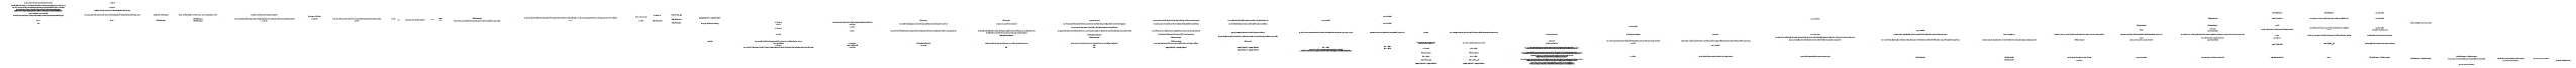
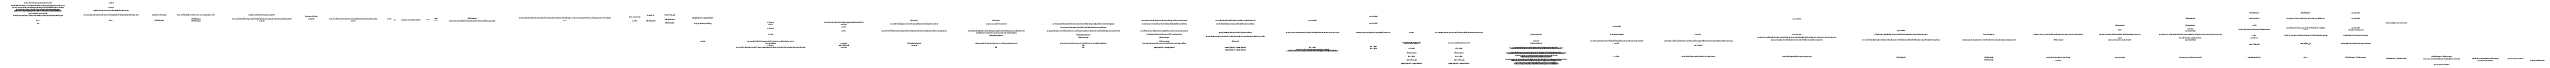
  digraph {
    rankdir=LR
    n1 [label=START]
    n2 [label=input]
    n3 [label="You: Stomp your feet for warmth, brushing off the snow. [Finish thought.]"]
    n4 [label="IsKimHere()"]
    n5 [label="Shivers: A chill comes over you, crawling down your back. The sand under your feet is wet. Somewhere in the south, tarpaulin flap in the wind."]
    n6 [label="Jump to: [snowshiversmainhub]"]
    n7 [label="Kim Kitsuragi: \"We should keep moving. Who knows when this snow will let up?\""]
    n8 [label="Shivers: Someone's stuffed a big old polar anorak into a concrete pipe under the boardwalk. It would keep you warm. You will probably never happen across it, but who knows."]
    n9 [label="You: No need for secrets."]
    n10 [label="!(Variable[\"TASK.establish_church_dance_club_done\"])" shape=diamond]
    n11 [label="You: What's in the east?"]
    n12 [label="!(HasShirt()  or  HasJacket())" shape=diamond]
    n13 [label="Shivers: Your teeth chatter as the snow melts on your exposed skin, running down your chest and your back in icy rivulets. To distract yourself, you look around...\nYour teeth chatter as the snow melts on your exposed skin, running down your chest and your back in icy rivulets. The toes of your one bare foot are growing numb. To distract yourself, you look around...\nYour teeth chatter as the snow melts on your exposed skin, running down your chest and your back in icy rivulets. Your bare feet are growing numb. To distract yourself, you look around..."]
    n14 [label="Shivers: Your teeth chatter as the snow melts on your exposed skin, running down your chest and your back in icy rivulets. Your hat is of little help. To distract yourself, you look around...\nYour teeth chatter as the snow melts on your exposed skin, running down your chest and your back in icy rivulets. The toes of your one bare foot are growing numb. Your hat is of little help. To distract yourself, you look around...\nYour teeth chatter as the snow melts on your exposed skin, running down your chest and your back in icy rivulets. Your bare feet are growing numb. Your hat is of little help. To distract yourself, you look around..."]
    n15 [label="You: What do I see?"]
    n16 [label="Shivers: The sky is full of great battleships. White clouds collide with one another, and the world is drenched with their debris."]
    n17 [label="Esprit de Corps: On the bridge, Officers Torson and McLaine are standing guard. The muscular Torson wears jeans and a leather jacket. When Vicquemare passes him, the young man remarks..."]
    n18 [label="Shivers: ...was once a park, a place for reflection and recuperation for the patients of the Old Military Hospital. In the Twenties, it was used as a quarantine centre during a measles outbreak that killed many children. Most everyone has avoided the hospital and surrounding park ever since."]
    n19 [label="Shivers: The Pox is completely wild now. Evergreen thickets covered in snow and industrial dust. Feral dogs and even wolves roaming in packs. The police try to keep the deepest corners cordoned off."]
    n20 [label="Shivers: Snow falls on the utility district: the library, the florist, the Saramirizian restaurant that offers homemade wine. And also on the brothels and drug dens, and the chop shops of the zemlyaki."]
    n21 [label="Shivers: The stairs descend -- to Central Jamrock. A man named Kuklov has a snow-covered stall there, in the market across the bridge. He sells kebab infested with fly larvae to your colleagues who believe eating it will make them immune to food poisoning."]
    n22 [label="Shivers: A serpentine strip of land weaving its way into the Martinaise inlet. Unfortunates on the run -- from the law, from themselves -- sometimes hide out on nearby islets. Little dots in the ocean that are occasionally submerged when the tide is high and the weather foul."]
    n23 [label="Shivers: The abandoned church. One of two remaining stave churches which were collectively called les Sept Soeurs. The other six sisters were destroyed during the Revolution."]
    n24 [label="Esprit de Corps: Satellite-Officer Jean Vicquemare rushes down the station stairs, angrily hunched over in the falling slush."]
    n25 [label="Jump to: [snowshiversmainhub]"]
    n26 [label="HasShirt()  or  HasJacket()"]
    n27 [label="HasShirt()  or  HasJacket()" shape=diamond]
    n28 [label="Shivers: The melting snow seeps through your thin clothes. Grandmothers don't let their grandchildren out dressed so lightly in this weather. You look around...\nThe melting snow seeps through your thin clothes. The toes of your one bare foot are growing numb. You look around...\nThe melting snow seeps through your thin clothes. The toes of your bare feet are growing numb. You look around..."]
    n29 [label="Shivers: The canal you crossed to get here, and beyond it -- Martinaise proper, the district the police forgot to police. There is laughter, lights, attempts at entrepreneurial activity, cynicism."]
    n30 [label="Shivers: Someone is scraping snow off their windshield. At the roundabout, in the midst of which a statue of Filippe the III serves as a destination for grade-school field trips and a fine perch for winter birds."]
    n31 [label="Chester McLaine: \"That would have been irresponsible.\""]
    n32 [label="Jean Vicquemare: \"Funny apery.\" Vicquemare finally manages to pull his gloves on. There's a small tear along the inside seam of the left glove. \"Male-centric workplace humour. Have you seen him?\""]
    n33 [label="Mack Torson: \"Is there something wrong?\""]
    n34 [label="Jean Vicquemare: \"No, nothing. It's just... Judit went to his place and found the Monday mail unopened. I think he's still there. You didn't, like, drink with him over the weekend did you?\""]
    n35 [label="Shivers: All of this built around a lake that formed in a meteorite strike. At the centre of this lake, there is a little ship. There are lights at the bottom of its hull. They are lights directed toward the sea floor, looking for something, like whiskers..."]
    n36 [label="Shivers: And, at the farthest reaches of the Bay of Revachol -- the shadow of Coalition Warship Archer, on perpetual patrol duty, ready to unleash artillery fire if you were to rise up against the market. You shudder."]
    n37 [label="Shivers: All around her, white snow on the extinguished coke furnaces, and on the weather-worn shacks, where fathers beat their sons after drinking. The snow melts on your fingers, turning to water."]
    n38 [label="Untitled hub (03)"]
    n39 [label="Shivers: The abandoned church, its walls covered with hoarfrost now. One of les Sept Soeurs. The other six sisters were destroyed during the Revolution."]
    n40 [label="You: And on the islets?"]
    n41 [label="Shivers: The remains of a camp on a jagged piece of rock -- a tent, old dishes and cutlery. Long since abandoned. A hermit crab scuttles among the debris, looking for a new shell."]
    n42 [label="You: How does it feel?"]
    n43 [label="HasHat()"]
    n44 [label="HasHat()" shape=diamond]
    n45 [label="!(HasHat())" shape=diamond]
    n46 [label="You: What is there?"]
    n47 [label="Untitled hub (02)"]
    n48 [label="Jump to: [snowshiversmainhub]"]
    n49 [label="IsKimHere()" shape=diamond]
    n50 [label="!(IsKimHere())" shape=diamond]
    n51 [label="Shivers: Winter, slow to let go of Revachol, flecks some more wet snow from above..."]
    n52 [label="You: And further north?"]
    n53 [label="You: Shake the shivers off. [Discard thought.]"]
    n54 [label="Jump to: [endhub]"]
    n55 [label="Shivers: The snow falls lazily, making the beach sand paler still, mixing with the rust-coloured sewage run-off."]
    n56 [label="IsKimHere()  and  HasJacket() == false"]
    n57 [label="IsKimHere()  and  HasJacket() == false" shape=diamond]
    n58 [label="Kim Kitsuragi: The lieutenant looks at you standing there shivering with some concern, but makes no comment."]
    n59 [label="!(IsKimHere()  and  HasJacket() == false)" shape=diamond]
    n60 [label="You: How does it feel?"]
    n61 [label="Shivers: More winding coastline lined with abandoned buildings. Crumbling piers, salt water lapping at their dark piles. Grey and red, forgotten city blocks. What remains of the pre-revolutionary effort to gentrify the coast."]
    n62 [label="You: And beyond that?"]
    n63 [label="Shivers: The waters turn black. Coal City in the shadow of Saint-Martin, a boom town, back when coal extracted from countless shafts near the city was needed to power Revachol."]
    n64 [label="Esprit de Corps: Patrol Officer Judit Minot stands in the corner, beneath the narrow awning that hangs over the main entrance. She is watching the snow absent-mindedly as she searches for her gloves in her briefcase."]
    n65 [label="Variable[\"coast.snowshivers_esprit_2\"]"]
    n66 [label="Variable[\"coast.snowshivers_esprit_2\"]" shape=diamond]
    n67 [label="!(Variable[\"coast.snowshivers_esprit_2\"])" shape=diamond]
    n68 [label="Judit Minot: \"Where are hell are they...\" she mutters under her breath."]
    n69 [label="Nix Gottlieb: The surgeon watches her for a moment, pulling on his cigarette. \"You know, it's not so cold that you're going to get frostbite without your gloves.\""]
    n70 [label="Judit Minot: She nods, then looks down at her hands. No frostbite, sure, but a web of thin red cracks around the wrists. She is visibly embarrassed by the delicacy of her skin."]
    n71 [label="Judit Minot: Suddenly, she smiles at some thought that had just come to her, nods to the surgeon again, and sprints down the stairs, gloveless, into the falling snow."]
    n72 [label="Shivers: Below the old mines -- L'Ossuaire Municipal, Revachol's underground cemetery. *Les petits rats* brave the underground passageways, trying to get to Le Royaume..."]
    n73 [label="Untitled hub"]
    n74 [label="You: What's above?"]
    n75 [label="You: Les *petits rats*..."]
    n76 [label=snowshiversmainhub]
    n77 [label="Jump to: [Shivers: \"Around you, the snow continues to f...\"]"]
    n78 [label="Shivers: No more. The coal was supplanted by petroleum from the ocean floor and hydropower from the Esperance. Everything crumbled. These days, only the weakest remain in Coal City. Their hopes of getting rich linger in the defunct shafts under their feet."]
    n79 [label="Jump to: [snowshiversmainhub]"]
    n80 [label="You: What's in the north?"]
    n81 [label="You: What's in the south?"]
    n82 [label="You: What's in the west?"]
    n83 [label="Jean Vicquemare: \"In Martinaise. He's in Martinaise.\""]
    n84 [label="Shivers: The mausoleum contains untold quantities of gold -- and that special, purest-of-the-pure magenta cocaine favoured by Revacholian royalty."]
    n85 [label="You: And further..."]
    n86 [label="Jump to: [snowshiversmainhub]"]
    n87 [label="Electrochemistry: Did someone say *untold quantities of cocaine*? Drop everything immediately and go looking for this hoard!"]
    n88 [label="You: Le Royaume..."]
    n89 [label="Shivers: ...where the Filippian kings were interred, with their doctors and their admirals. Mausoleums, burial chambers, leaf gold still remains on the Double Door of the Morning."]
    n90 [label="Jump to: [snowshiversmainhub]"]
    n91 [label="Jump to: [snowshiversmainhub]"]
    n92 [label="Variable[\"tc.motorway_881\"]"]
    n93 [label="Variable[\"tc.motorway_881\"]" shape=diamond]
-   n94 [label="You: Wipe the snow from your shoulder."]
    n95 [label="Shivers: Few *petits rats* return from the shafts -- and even fewer find what they're looking for. A small child steps out of a black tunnel, with silver trinkets in her pockets."]
    n96 [label="!(Variable[\"tc.motorway_881\"])" shape=diamond]
    n97 [label="Shivers: The raised motorway, 8/81, separating Martinaise from Jamrock. Vehicles whoosh past one another day and night, while those who reside in the labyrinthine alleyways beneath the motorway attempt to carry on with their lives in the snow and the slush. And south of the 8/81 is the Pox."]
    n98 [label="You: The Pox..."]
    n99 [label="You: Where is Ruby?"]
    n100 [label="You: Look around."]
    n101 [label="Variable[\"plaza.kineema_57th_hub\"]"]
    n102 [label="Variable[\"plaza.kineema_57th_hub\"]" shape=diamond]
    n103 [label="Jump to: [snowshiversmainhub]"]
    n104 [label="!(Variable[\"plaza.kineema_57th_hub\"])" shape=diamond]
    n105 [label="Shivers: A line of motor garages with armoured carapaces, hunched in the cold. A mechanic is hard at work, patching up bullet holes in the side of a Coupris 40. These are the garages of Precinct 41. Snow settles on the roof of the re-purposed silk mill that serves as your station. Shivering RCM personnel hurry in and out of the main entrance."]
    n106 [label="Mack Torson: \"Where's your homo, homey?\""]
    n107 [label="Shivers: The spring thaw will come in earnest. Just not yet."]
    n108 [label="You: That's all?"]
    n109 [label="Shivers: Like all monuments, it's also a warning. Six-story ruins on the south side of the roundabout cast a long shadow over the profligate king."]
    n110 [label="Shivers: A fenced-off yard. There's a truck belonging to a logistics company parked next to the gate. Bright light from a building behind the fence reflects off its hood.\nA fenced-off yard. There's a truck belonging to a logistics company parked next to the gate. You've seen it. Bright light from a building behind the fence reflects off its hood.\nA fenced-off yard. There's a truck belonging to a logistics company parked next to the gate. You've heard about it. Bright light from a building behind the fence reflects off its hood."]
    n111 [label="Conceptualization: Clean white light, coming from the windows of a clean cube-shaped office building hidden amidst ruins. A secret..."]
    n112 [label="You: And on the other side of the inlet?"]
    n113 [label="Shivers: Then there's Ozonne... but the snow falls too thick. You cannot see that far."]
    n114 [label="You: Before that? Before the curtains are drawn..."]
    n115 [label="You: But still..."]
    n116 [label="Shivers: Snow falls and there is no answer. Some things are not for mortals to know."]
    n117 [label="Jump to: [Untitled hub (02)]"]
    n118 [label="Kim Kitsuragi: The lieutenant looks at your feet with some concern, but makes no comment."]
    n119 [label="Shivers: ...heavy drug users do slip through and hole up in the Old Military Hospital, hoping to find something to get high on among the hastily abandoned supplies. Or just to overdose in peace."]
    n120 [label="You: Further south..."]
    n121 [label="Jean Vicquemare: \"What?\""]
    n122 [label="You: Look around you."]
    n123 [label="Jump to: [Shivers: \"Around you, the snow continues to f...\"]"]
    n124 [label="Shivers: And to think -- it seemed as though it were already spring."]
    n125 [label="Shivers: More coalition aerostatics. Occasionally, lights flash as they manoeuvre through the falling snow. One large airship carries crates in its belly."]
    n126 [label="Jump to: [snowshiversmainhub]"]
    n127 [label="Variable[\"coast.snowshivers_esprit\"]"]
    n128 [label="Variable[\"coast.snowshivers_esprit\"]" shape=diamond]
    n129 [label="!(Variable[\"coast.snowshivers_esprit\"])" shape=diamond]
    n130 [label="Esprit de Corps: It's the only home you have now. But you can't go back. Not like this."]
    n131 [label="Logic: How can it be pure if it's magenta?"]
    n132 [label="Shivers: Looking up at the sky, melted snow dripping from your hair...\nLooking up at the sky, melted snow dripping from your hat."]
    n133 [label="Shivers: The melting snow seeps through your thin clothes. Grandmothers don't let their grandchildren out dressed so lightly in this weather. At least your hair is protected from getting wet and sticking together. You look around...\nThe melting snow seeps through your thin clothes. The toes of your one bare foot are growing numb. At least your hair is protected from getting wet and sticking together. You look around...\nThe melting snow seeps through your thin clothes. The toes of your bare feet are growing numb. At least your hair is protected from getting wet and sticking together. You look around..."]
    n134 [label="Untitled hub (02)"]
    n135 [label="You: What's below me?"]
    n136 [label="You: How can it be pure if it's magenta?"]
    n137 [label="Shivers: Layer upon layer of sand poisoned with industrial run-off. The storm drainage. Hidden bunkers. Rats scuttle..."]
    n138 [label="Shivers: ...after rubies, melchiorite, lapis lazuli plundered from Safre and Seol during the time of the Suzerain. In the burial chambers of the kings: Grand Old Filippe, Guillaume II, and even in the mausoleum of Filippe the Opulent."]
    n139 [label="Shivers: Two kilometres underground, in a winding shaft along whose walls mirrors have been placed so that daylight may eternally fall upon the richest of all the kings."]
    n140 [label="Shivers: Coalition aerostatics hang like apparitions under the cloud cover. Occasionally, lights flash as they manoeuvre through the falling snow."]
    n141 [label="You: No, it was home. I want more."]
    n142 [label="Shivers: Children under 14. They go underground, looking for artefacts to sell to foreign museums -- and for fabled relics. Their parents let them. They go deeper..."]
    n143 [label="!(IsKimHere()  and  HasShoes() == false)" shape=diamond]
    n144 [label="DayCount() < 3"]
    n145 [label="DayCount() < 3" shape=diamond]
    n146 [label="Variable[\"plaza.rainshivers_esprit\"]"]
    n147 [label="Variable[\"plaza.rainshivers_esprit\"]" shape=diamond]
    n148 [label="!(Variable[\"plaza.rainshivers_esprit\"])" shape=diamond]
    n149 [label="!(DayCount() < 3)" shape=diamond]
    n150 [label="Variable[\"plaza.rainshivers_esprit\"]  or  Variable[\"coast.snowshivers_esprit\"]"]
    n151 [label="Variable[\"plaza.rainshivers_esprit\"]  or  Variable[\"coast.snowshivers_esprit\"]" shape=diamond]
    n152 [label="!(Variable[\"plaza.rainshivers_esprit\"]  or  Variable[\"coast.snowshivers_esprit\"])" shape=diamond]
    n153 [label="Shivers: The Bay of Revachol, vastness, great depth -- over 1200 m at its deepest. Water, air brinier than here. It is crisscrossed by huge cargo ships bearing company logos: Wild Pines, ZAMM, Moriyn."]
    n154 [label="You: For what?"]
    n155 [label="Untitled hub (04)"]
    n156 [label="Shivers: The raised motorway, 8/81, with vehicles whooshing past one another day and night, while those who reside beneath the motorway attempt to carry on with their lives in the snow and the slush. And south of the 8/81 is the Pox."]
    n157 [label="Jean Vicquemare: \"Huh? Yeah.\" He takes out his gloves and struggles to pull them onto his hands."]
    n158 [label="Mack Torson: \"Hetero... sexual. Life... partners.\""]
    n159 [label="Shivers: Around you, the snow continues to fall. To the west, the ocean swells."]
    n160 [label="Shivers: Further out, the lights burn bright on Résurrection; way beyond Martinaise -- a popular spa destination for ample-bodied Ozonne kids with equally ample pockets."]
    n161 [label="Shivers: Near. Snow falls into dark water. She prays, though she doesn't believe. There is a hum in the air."]
    n162 [label="Shivers: That's all."]
    n163 [label="Variable[\"plaza.rain_shivers_above\"]"]
    n164 [label="Variable[\"plaza.rain_shivers_above\"]" shape=diamond]
    n165 [label="!(Variable[\"plaza.rain_shivers_above\"])" shape=diamond]
    n166 [label="You: That's where Cuno said he's gonna go..."]
    n167 [label="Variable[\"plaza.shivers_activated\"]"]
    n168 [label="Variable[\"plaza.shivers_activated\"]" shape=diamond]
    n169 [label="!(Variable[\"plaza.shivers_activated\"])" shape=diamond]
    n170 [label="IsKimHere()  and  HasShoes() == false"]
    n171 [label="IsKimHere()  and  HasShoes() == false" shape=diamond]
    n172 [label="Chester McLaine: \"It's not like that. They're what is called *hetero-sexual life partners*. They have a battle-tested relationship. A 'bröderbund', if you will.\""]
    n173 [label="Mack Torson: \"With that animal? Never again, man. What, is he still down there, in... you know, south of the interchange? The... what was it?\""]
    n174 [label="Variable[\"TASK.enter_cavern_done\"]"]
    n175 [label="Variable[\"TASK.enter_cavern_done\"]" shape=diamond]
    n176 [label="!(Variable[\"TASK.enter_cavern_done\"])" shape=diamond]
    n177 [label="You: Tell me a secret of the sands, wind."]
    n178 [label="Jump to: [snowshiversmainhub]"]
    n179 [label="CheckEquipped(\"jacket_patrol_cloak\")  or  CheckEquipped(\"jacket_nansencoat\")"]
    n180 [label="CheckEquipped(\"jacket_patrol_cloak\")  or  CheckEquipped(\"jacket_nansencoat\")" shape=diamond]
    n181 [label="Shivers: You're warm in your coat, though your cold, damp hair sticks to your head unpleasantly -- you should have a hat. You survey the landscape around you.\nYou're warm in your coat, though your cold, damp hair sticks to your head unpleasantly, and your one bare foot is growing numb. You survey the landscape around you.\nYou're warm in your coat, though your cold, damp hair sticks to your head unpleasantly, and your bare feet are growing numb. You survey the landscape around you."]
    n182 [label="!(CheckEquipped(\"jacket_patrol_cloak\")  or  CheckEquipped(\"jacket_nansencoat\"))" shape=diamond]
    n183 [label="Variable[\"TASK.establish_church_dance_club_done\"]"]
    n184 [label="Variable[\"TASK.establish_church_dance_club_done\"]" shape=diamond]
    n185 [label="Shivers: An abandoned church that's being turned into a dance club. Four youths are hard at work there, making it ever harder core."]
    n186 [label="Shivers: No need for anything anymore."]
    n187 [label=endhub]
    n188 [label="Shivers: It has been a cold year. All things waiting for spring will have to wait a bit longer."]
    n189 [label="Shivers: You're warm in your hat and your coat. Like a well-equipped explorer, you comfortably survey the white landscape.\nYou should be warm, with your hat and your coat, but you notice that you're missing a shoe. You feel like a traveller ill-equipped to survey the landscape you have set out to explore.\nYou should be warm, with your hat and your coat, but you notice that you don't have any shoes on. You feel like a traveller ill-equipped to survey the landscape you have endeavoured to explore."]
    n190 [label="Mack Torson: \"Wonder if Vic's found his hetero-sexual life partner yet.\" The man in the fishnet wifebeater looks over at Chester McLaine."]
    n191 [label="Jump to: [Shivers: \"Around you, the snow continues to f...\"]"]
    n192 [label="Chester McLaine: \"Damn, I don't know. Even a real *bröderbund* like that can't survive everything...\""]
    n193 [label="CheckEquipped(\"jacket_patrol_cloak\")  or  CheckEquipped(\"jacket_nansencoat\")"]
    n194 [label="CheckEquipped(\"jacket_patrol_cloak\")  or  CheckEquipped(\"jacket_nansencoat\")" shape=diamond]
    n195 [label="!(CheckEquipped(\"jacket_patrol_cloak\")  or  CheckEquipped(\"jacket_nansencoat\"))" shape=diamond]
    n196 [label="HasShirt()  or  HasJacket()"]
    n197 [label="HasShirt()  or  HasJacket()" shape=diamond]
    n198 [label="!(HasShirt()  or  HasJacket())" shape=diamond]
    n199 [label="Shivers: Yes. To peel the gold off with his fingernails."]
    n1 -> n1
    n2 -> n3
    n3 -> n4
    n4 -> n49
    n4 -> n50
    n5 -> n6
    n6 -> n7
    n8 -> n9
    n9 -> n10
    n10 -> n69
    n11 -> n12
    n12 -> n13
    n13 -> n15
    n14 -> n15
    n15 -> n16
    n16 -> n55
    n17 -> n18
    n18 -> n19
    n19 -> n129
    n20 -> n21
    n21 -> n17
    n22 -> n23
    n23 -> n24
    n24 -> n37
    n25 -> n7
    n26 -> n26
    n26 -> n27
    n27 -> n28
    n28 -> n15
    n29 -> n30
    n30 -> n31
    n31 -> n173
    n32 -> n33
    n33 -> n34
    n34 -> n172
    n35 -> n36
    n36 -> n22
    n37 -> n87
    n38 -> n39
    n38 -> n40
    n39 -> n24
    n40 -> n41
    n41 -> n159
    n42 -> n43
    n43 -> n44
    n43 -> n45
    n44 -> n193
    n45 -> n178
    n46 -> n47
    n47 -> n35
    n47 -> n48
    n48 -> n7
    n49 -> n72
    n50 -> n104
    n51 -> n52
    n51 -> n53
    n52 -> n20
    n53 -> n54
    n54 -> n187
    n55 -> n167
    n56 -> n56
    n56 -> n57
    n57 -> n58
    n58 -> n7
    n59 -> n60
    n60 -> n43
    n61 -> n62
    n62 -> n63
    n63 -> n154
    n64 -> n65
    n65 -> n66
    n65 -> n67
    n66 -> n64
    n67 -> n96
    n68 -> n68
    n69 -> n70
    n70 -> n71
    n71 -> n96
    n72 -> n73
    n73 -> n74
    n73 -> n75
    n74 -> n163
    n75 -> n141
    n76 -> n8
    n76 -> n46
    n76 -> n77
    n76 -> n78
    n76 -> n79
    n76 -> n80
    n76 -> n81
    n76 -> n82
    n77 -> n83
    n78 -> n42
    n79 -> n7
    n80 -> n84
    n81 -> n85
    n82 -> n59
    n83 -> n83
    n84 -> n86
    n85 -> n91
    n86 -> n7
    n87 -> n88
    n88 -> n89
    n89 -> n75
    n89 -> n166
    n90 -> n7
    n91 -> n7
    n92 -> n92
    n92 -> n93
-   n93 -> n94
-   n94 -> n95
    n95 -> n125
    n96 -> n97
    n97 -> n98
    n98 -> n142
    n99 -> n100
    n100 -> n2
    n101 -> n101
    n101 -> n102
    n102 -> n103
    n103 -> n7
    n104 -> n105
    n105 -> n106
    n106 -> n121
    n108 -> n109
    n109 -> n90
    n110 -> n111
    n111 -> n110
    n112 -> n113
    n113 -> n114
    n114 -> n149
    n115 -> n116
    n116 -> n117
    n117 -> n118
    n118 -> n7
    n119 -> n120
    n120 -> n119
    n121 -> n143
    n122 -> n123
    n123 -> n83
    n124 -> n38
    n125 -> n126
    n126 -> n7
    n127 -> n127
    n127 -> n128
    n128 -> n14
    n129 -> n130
    n130 -> n131
    n131 -> n117
    n132 -> n51
    n133 -> n15
    n134 -> n135
    n134 -> n136
    n135 -> n137
    n137 -> n155
    n138 -> n139
    n139 -> n140
    n140 -> n126
    n141 -> n32
    n142 -> n118
    n143 -> n7
    n144 -> n144
    n144 -> n145
    n145 -> n146
    n146 -> n147
    n146 -> n148
    n147 -> n61
    n148 -> n99
    n149 -> n150
    n150 -> n151
    n150 -> n152
    n151 -> n190
    n152 -> n191
    n153 -> n153
    n154 -> n2
    n155 -> n90
    n155 -> n107
    n156 -> n98
    n157 -> n158
    n158 -> n29
    n159 -> n138
    n159 -> n160
    n160 -> n23
    n161 -> n162
    n162 -> n161
    n163 -> n164
    n163 -> n165
    n164 -> n124
    n165 -> n182
    n166 -> n199
    n167 -> n168
    n167 -> n169
    n168 -> n122
    n169 -> n188
    n170 -> n170
    n170 -> n171
    n171 -> n133
    n172 -> n156
    n173 -> n157
    n174 -> n174
    n174 -> n175
    n175 -> n108
    n176 -> n176
    n176 -> n177
    n177 -> n5
    n178 -> n7
    n179 -> n179
    n179 -> n180
    n180 -> n181
    n181 -> n15
    n182 -> n25
    n183 -> n183
    n183 -> n184
    n184 -> n185
    n185 -> n24
    n186 -> n9
    n188 -> n112
    n189 -> n15
    n190 -> n192
    n191 -> n83
    n192 -> n191
    n193 -> n194
    n193 -> n195
    n194 -> n189
    n195 -> n196
    n196 -> n197
    n196 -> n198
    n197 -> n132
    n198 -> n11
    n199 -> n75
  }
